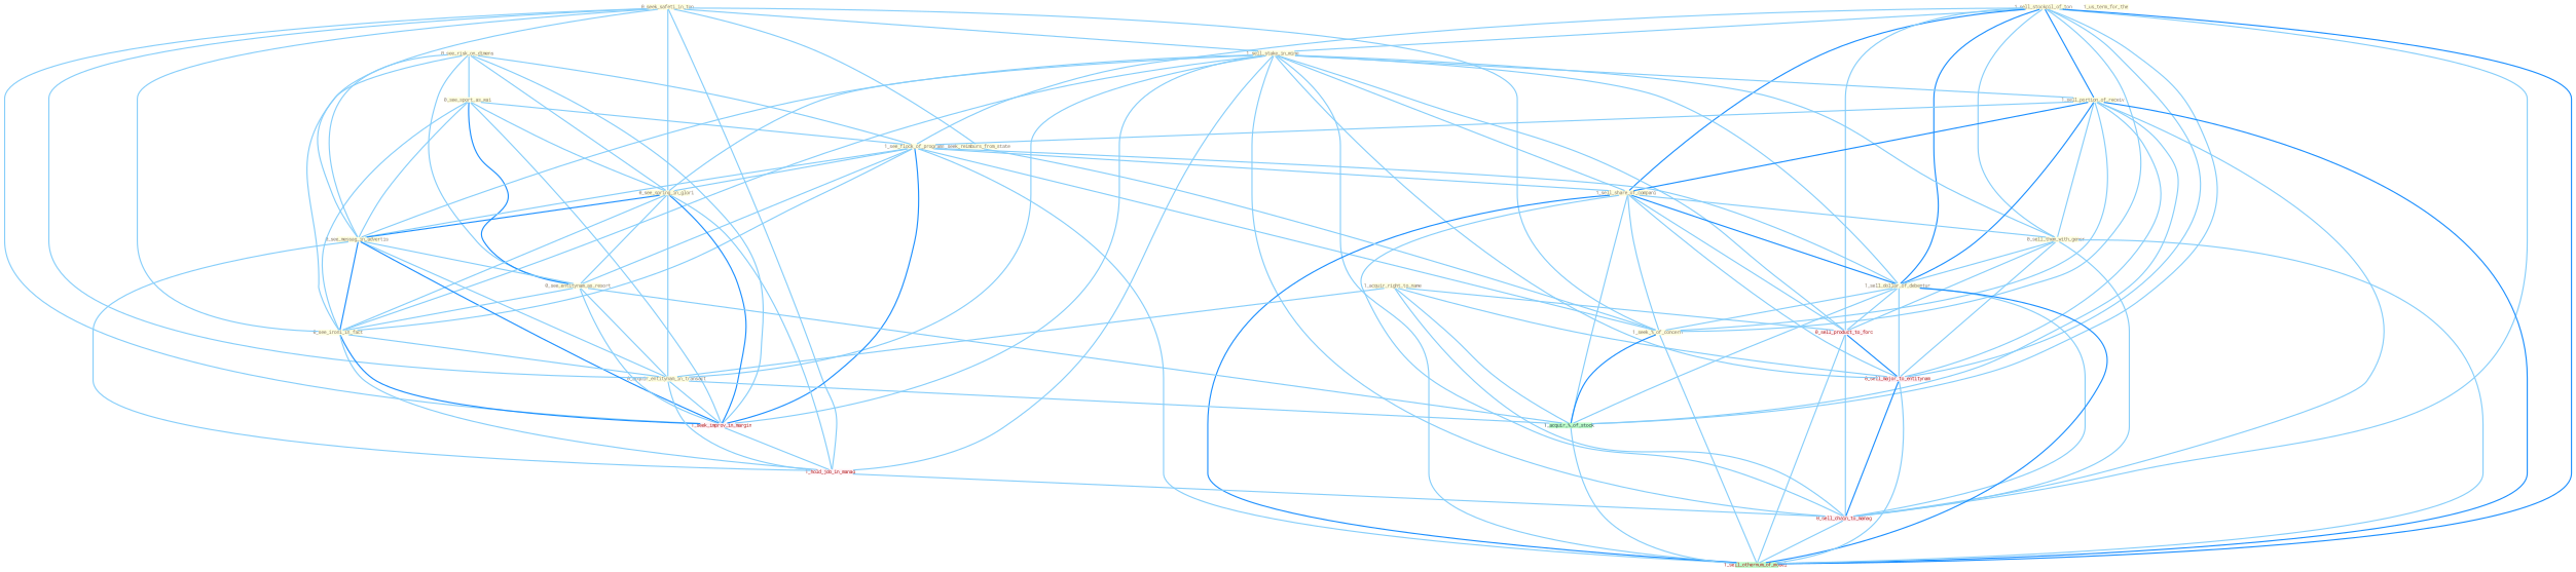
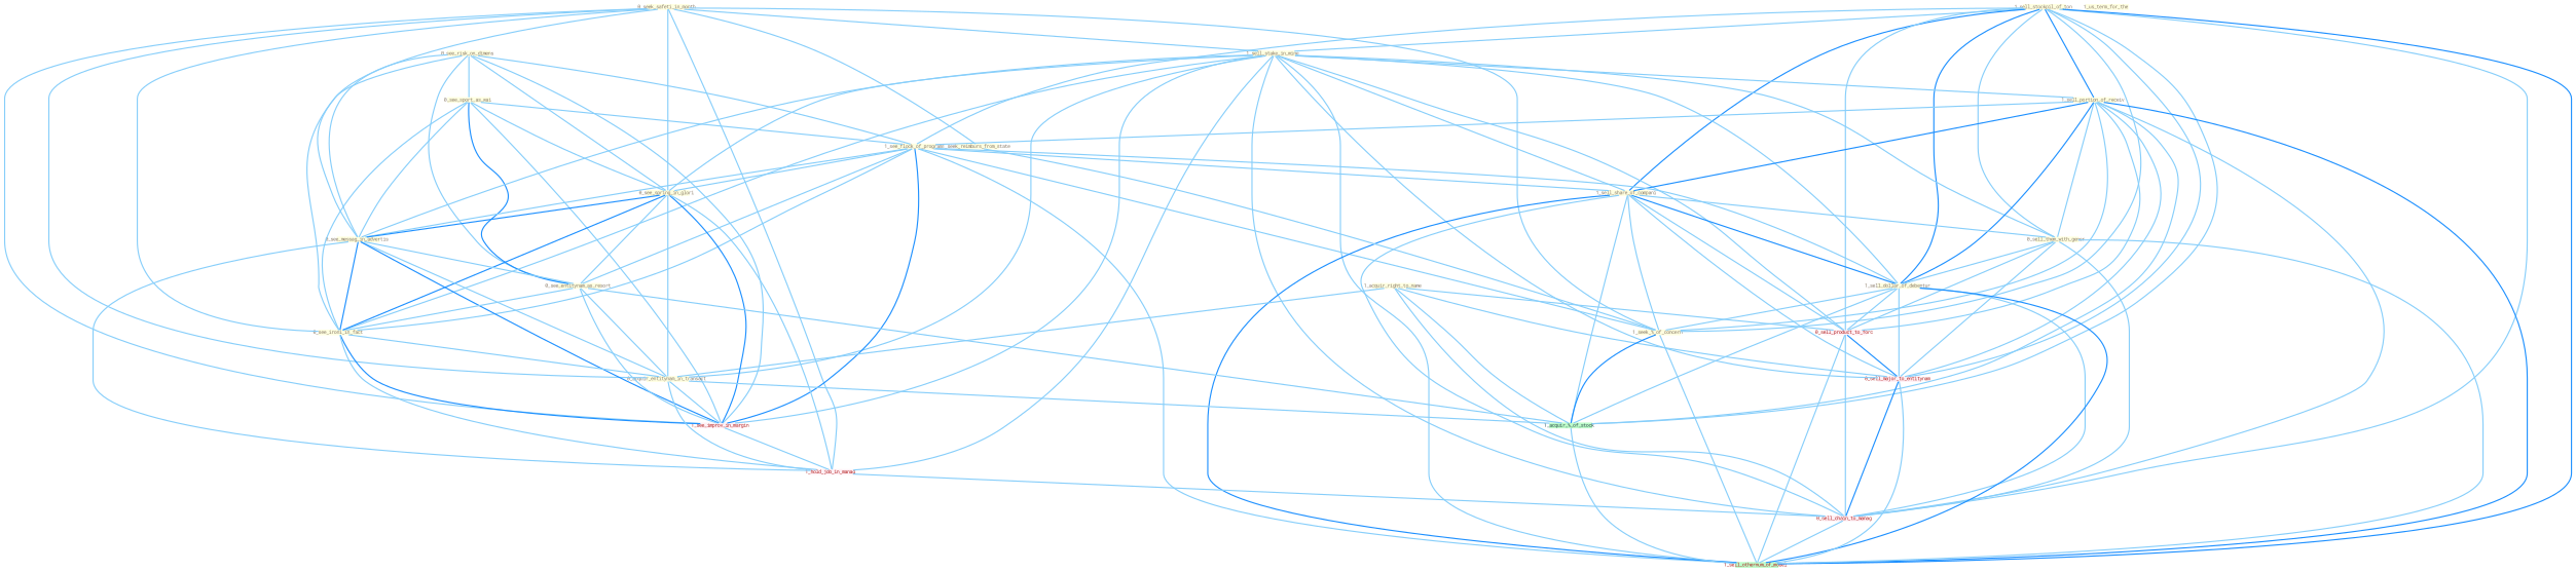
  graph {
    fontname="Roboto Mono"
    node [color="#ffffe0" fixedsize=true fontcolor="#8b7d6b" fontname="Roboto Mono" fontsize=4 shape=polygon style=filled]
    edge [color="#87cefa" fontname="Roboto Mono" w=1]
    "0_see_risk_on_dimens " [height=.06 width=.5]
    "0_see_sport_as_wai " [height=.06 width=.5]
-   "0_seek_safeti_in_month " [height=.06 width=.5 label="0_seek_safeti_in_ton"]
+   "0_seek_safeti_in_month " [height=.06 width=.5]
    "1_sell_stockpil_of_ton " [height=.06 width=.5]
    "1_sell_stake_in_mine " [height=.06 width=.5]
    "1_sell_portion_of_receiv " [height=.06 width=.5]
    "1_see_flock_of_program " [height=.06 width=.5]
    "1_sell_share_of_compani " [height=.06 width=.5]
    "1_seek_reimburs_from_state " [height=.06 width=.5]
    "1_acquir_right_to_name " [height=.06 width=.5]
    "0_see_spring_in_glori " [height=.06 width=.5]
    "0_see_messag_in_advertis " [height=.06 width=.5]
    "0_sell_them_with_gener " [height=.06 width=.5]
    "0_see_entitynam_as_resort " [height=.06 width=.5]
    "1_sell_dollar_of_debentur " [height=.06 width=.5]
    "1_seek_%_of_concern " [height=.06 width=.5]
    "1_us_term_for_the " [height=.06 width=.5]
    "0_see_ironi_in_fact " [height=.06 width=.5]
    "0_acquir_entitynam_in_transact " [height=.06 width=.5]
-   "1_see_improv_in_margin " [color="#fff0f5" fontcolor="#b22222" height=.06 width=.5 label="1_seek_improv_in_margin"]
+   "1_see_improv_in_margin " [color="#fff0f5" fontcolor="#b22222" height=.06 width=.5]
    "1_hold_job_in_manag " [color="#fff0f5" fontcolor="#b22222" height=.06 width=.5]
    "0_sell_product_to_forc " [color="#fff0f5" fontcolor="#b22222" height=.06 width=.5]
    "0_sell_major_to_entitynam " [color="#fff0f5" fontcolor="#b22222" height=.06 width=.5]
    "0_sell_chain_to_manag " [color="#fff0f5" fontcolor="#b22222" height=.06 width=.5]
    "1_acquir_%_of_stock " [color="#BDFCC9" fontcolor="#2f4f4f" height=.06 width=.5]
    "1_sell_othernum_of_model " [color="#BDFCC9" fontcolor="#b22222" height=.06 width=.5]
    subgraph sub_1 {
      "0_see_risk_on_dimens "
      "0_see_sport_as_wai "
      "0_seek_safeti_in_month "
      "1_sell_stockpil_of_ton "
      "1_sell_stake_in_mine "
      "1_sell_portion_of_receiv "
      "1_see_flock_of_program "
      "1_sell_share_of_compani "
      "1_seek_reimburs_from_state "
      "1_acquir_right_to_name "
      "0_see_spring_in_glori "
      "0_see_messag_in_advertis "
      "0_sell_them_with_gener "
      "0_see_entitynam_as_resort "
      "1_sell_dollar_of_debentur "
      "1_seek_%_of_concern "
      "1_us_term_for_the "
      "0_see_ironi_in_fact "
      "0_acquir_entitynam_in_transact "
    }
    subgraph sub_2 {
      "1_see_improv_in_margin "
      "1_hold_job_in_manag "
      "0_sell_product_to_forc "
      "0_sell_major_to_entitynam "
      "0_sell_chain_to_manag "
    }
    "0_see_risk_on_dimens " -- "0_see_sport_as_wai "
    "0_see_risk_on_dimens " -- "1_see_flock_of_program "
    "0_see_risk_on_dimens " -- "0_see_spring_in_glori "
    "0_see_risk_on_dimens " -- "0_see_messag_in_advertis "
    "0_see_risk_on_dimens " -- "0_see_entitynam_as_resort "
    "0_see_risk_on_dimens " -- "0_see_ironi_in_fact "
    "0_see_risk_on_dimens " -- "1_see_improv_in_margin "
    "0_see_sport_as_wai " -- "1_see_flock_of_program "
    "0_see_sport_as_wai " -- "0_see_spring_in_glori "
    "0_see_sport_as_wai " -- "0_see_messag_in_advertis "
    "0_see_sport_as_wai " -- "0_see_entitynam_as_resort " [color="#1e90ff" w=2]
    "0_see_sport_as_wai " -- "0_see_ironi_in_fact "
    "0_see_sport_as_wai " -- "1_see_improv_in_margin "
    "0_seek_safeti_in_month " -- "1_sell_stake_in_mine "
    "0_seek_safeti_in_month " -- "1_seek_reimburs_from_state "
    "0_seek_safeti_in_month " -- "0_see_spring_in_glori "
    "0_seek_safeti_in_month " -- "0_see_messag_in_advertis "
    "0_seek_safeti_in_month " -- "1_seek_%_of_concern "
    "0_seek_safeti_in_month " -- "0_see_ironi_in_fact "
    "0_seek_safeti_in_month " -- "0_acquir_entitynam_in_transact "
    "0_seek_safeti_in_month " -- "1_see_improv_in_margin "
    "0_seek_safeti_in_month " -- "1_hold_job_in_manag "
    "1_sell_stockpil_of_ton " -- "1_sell_stake_in_mine "
    "1_sell_stockpil_of_ton " -- "1_sell_portion_of_receiv " [color="#1e90ff" w=2]
    "1_sell_stockpil_of_ton " -- "1_see_flock_of_program "
    "1_sell_stockpil_of_ton " -- "1_sell_share_of_compani " [color="#1e90ff" w=2]
    "1_sell_stockpil_of_ton " -- "0_sell_them_with_gener "
    "1_sell_stockpil_of_ton " -- "1_sell_dollar_of_debentur " [color="#1e90ff" w=2]
    "1_sell_stockpil_of_ton " -- "1_seek_%_of_concern "
    "1_sell_stockpil_of_ton " -- "0_sell_product_to_forc "
    "1_sell_stockpil_of_ton " -- "0_sell_major_to_entitynam "
    "1_sell_stockpil_of_ton " -- "0_sell_chain_to_manag "
    "1_sell_stockpil_of_ton " -- "1_acquir_%_of_stock "
    "1_sell_stockpil_of_ton " -- "1_sell_othernum_of_model " [color="#1e90ff" w=2]
    "1_sell_stake_in_mine " -- "1_sell_portion_of_receiv "
    "1_sell_stake_in_mine " -- "1_sell_share_of_compani "
    "1_sell_stake_in_mine " -- "0_see_spring_in_glori "
    "1_sell_stake_in_mine " -- "0_see_messag_in_advertis "
    "1_sell_stake_in_mine " -- "0_sell_them_with_gener "
    "1_sell_stake_in_mine " -- "1_sell_dollar_of_debentur "
    "1_sell_stake_in_mine " -- "0_see_ironi_in_fact "
    "1_sell_stake_in_mine " -- "0_acquir_entitynam_in_transact "
    "1_sell_stake_in_mine " -- "1_see_improv_in_margin "
    "1_sell_stake_in_mine " -- "1_hold_job_in_manag "
    "1_sell_stake_in_mine " -- "0_sell_product_to_forc "
    "1_sell_stake_in_mine " -- "0_sell_major_to_entitynam "
    "1_sell_stake_in_mine " -- "0_sell_chain_to_manag "
    "1_sell_stake_in_mine " -- "1_sell_othernum_of_model "
    "1_sell_portion_of_receiv " -- "1_see_flock_of_program "
    "1_sell_portion_of_receiv " -- "1_sell_share_of_compani " [color="#1e90ff" w=2]
    "1_sell_portion_of_receiv " -- "0_sell_them_with_gener "
    "1_sell_portion_of_receiv " -- "1_sell_dollar_of_debentur " [color="#1e90ff" w=2]
    "1_sell_portion_of_receiv " -- "1_seek_%_of_concern "
+   "1_sell_portion_of_receiv " -- "0_sell_product_to_forc "
    "1_sell_portion_of_receiv " -- "0_sell_major_to_entitynam "
    "1_sell_portion_of_receiv " -- "0_sell_chain_to_manag "
    "1_sell_portion_of_receiv " -- "1_acquir_%_of_stock "
    "1_sell_portion_of_receiv " -- "1_sell_othernum_of_model " [color="#1e90ff" w=2]
    "1_see_flock_of_program " -- "1_sell_share_of_compani "
    "1_see_flock_of_program " -- "0_see_spring_in_glori "
    "1_see_flock_of_program " -- "0_see_messag_in_advertis "
    "1_see_flock_of_program " -- "0_see_entitynam_as_resort "
    "1_see_flock_of_program " -- "1_sell_dollar_of_debentur "
    "1_see_flock_of_program " -- "1_seek_%_of_concern "
    "1_see_flock_of_program " -- "0_see_ironi_in_fact "
    "1_see_flock_of_program " -- "1_see_improv_in_margin " [color="#1e90ff"]
    "1_see_flock_of_program " -- "1_sell_othernum_of_model "
    "1_sell_share_of_compani " -- "0_sell_them_with_gener "
    "1_sell_share_of_compani " -- "1_sell_dollar_of_debentur " [color="#1e90ff" w=2]
    "1_sell_share_of_compani " -- "1_seek_%_of_concern "
    "1_sell_share_of_compani " -- "0_sell_product_to_forc "
    "1_sell_share_of_compani " -- "0_sell_major_to_entitynam "
    "1_sell_share_of_compani " -- "0_sell_chain_to_manag "
    "1_sell_share_of_compani " -- "1_acquir_%_of_stock "
    "1_sell_share_of_compani " -- "1_sell_othernum_of_model " [color="#1e90ff" w=2]
    "1_seek_reimburs_from_state " -- "1_seek_%_of_concern "
    "1_acquir_right_to_name " -- "0_acquir_entitynam_in_transact "
    "1_acquir_right_to_name " -- "0_sell_product_to_forc "
    "1_acquir_right_to_name " -- "0_sell_major_to_entitynam "
    "1_acquir_right_to_name " -- "0_sell_chain_to_manag "
    "1_acquir_right_to_name " -- "1_acquir_%_of_stock "
    "0_see_spring_in_glori " -- "0_see_messag_in_advertis " [color="#1e90ff" w=2]
    "0_see_spring_in_glori " -- "0_see_entitynam_as_resort "
-   "0_see_spring_in_glori " -- "0_see_ironi_in_fact " [w=2]
+   "0_see_spring_in_glori " -- "0_see_ironi_in_fact " [color="#1e90ff" w=2]
    "0_see_spring_in_glori " -- "0_acquir_entitynam_in_transact "
    "0_see_spring_in_glori " -- "1_see_improv_in_margin " [color="#1e90ff" w=2]
    "0_see_spring_in_glori " -- "1_hold_job_in_manag "
    "0_see_messag_in_advertis " -- "0_see_entitynam_as_resort "
    "0_see_messag_in_advertis " -- "0_see_ironi_in_fact " [color="#1e90ff" w=2]
    "0_see_messag_in_advertis " -- "0_acquir_entitynam_in_transact "
    "0_see_messag_in_advertis " -- "1_see_improv_in_margin " [color="#1e90ff" w=2]
    "0_see_messag_in_advertis " -- "1_hold_job_in_manag "
    "0_sell_them_with_gener " -- "1_sell_dollar_of_debentur "
    "0_sell_them_with_gener " -- "0_sell_product_to_forc "
    "0_sell_them_with_gener " -- "0_sell_major_to_entitynam "
    "0_sell_them_with_gener " -- "0_sell_chain_to_manag "
    "0_sell_them_with_gener " -- "1_sell_othernum_of_model "
    "0_see_entitynam_as_resort " -- "0_see_ironi_in_fact "
    "0_see_entitynam_as_resort " -- "0_acquir_entitynam_in_transact "
    "0_see_entitynam_as_resort " -- "1_see_improv_in_margin "
    "0_see_entitynam_as_resort " -- "1_acquir_%_of_stock "
    "1_sell_dollar_of_debentur " -- "1_seek_%_of_concern "
    "1_sell_dollar_of_debentur " -- "0_sell_product_to_forc "
    "1_sell_dollar_of_debentur " -- "0_sell_major_to_entitynam "
    "1_sell_dollar_of_debentur " -- "0_sell_chain_to_manag "
    "1_sell_dollar_of_debentur " -- "1_acquir_%_of_stock "
    "1_sell_dollar_of_debentur " -- "1_sell_othernum_of_model " [color="#1e90ff" w=2]
    "1_seek_%_of_concern " -- "1_acquir_%_of_stock " [color="#1e90ff" w=2]
    "1_seek_%_of_concern " -- "1_sell_othernum_of_model "
    "0_see_ironi_in_fact " -- "0_acquir_entitynam_in_transact "
    "0_see_ironi_in_fact " -- "1_see_improv_in_margin " [color="#1e90ff" w=2]
    "0_see_ironi_in_fact " -- "1_hold_job_in_manag "
    "0_acquir_entitynam_in_transact " -- "1_see_improv_in_margin "
    "0_acquir_entitynam_in_transact " -- "1_hold_job_in_manag "
    "0_acquir_entitynam_in_transact " -- "1_acquir_%_of_stock "
    "1_see_improv_in_margin " -- "1_hold_job_in_manag "
    "1_hold_job_in_manag " -- "0_sell_chain_to_manag "
    "0_sell_product_to_forc " -- "0_sell_major_to_entitynam " [color="#1e90ff" w=2]
    "0_sell_product_to_forc " -- "0_sell_chain_to_manag " [w=2]
    "0_sell_product_to_forc " -- "1_sell_othernum_of_model "
    "0_sell_major_to_entitynam " -- "0_sell_chain_to_manag " [color="#1e90ff" w=2]
    "0_sell_major_to_entitynam " -- "1_sell_othernum_of_model "
    "0_sell_chain_to_manag " -- "1_sell_othernum_of_model "
    "1_acquir_%_of_stock " -- "1_sell_othernum_of_model "
  }
